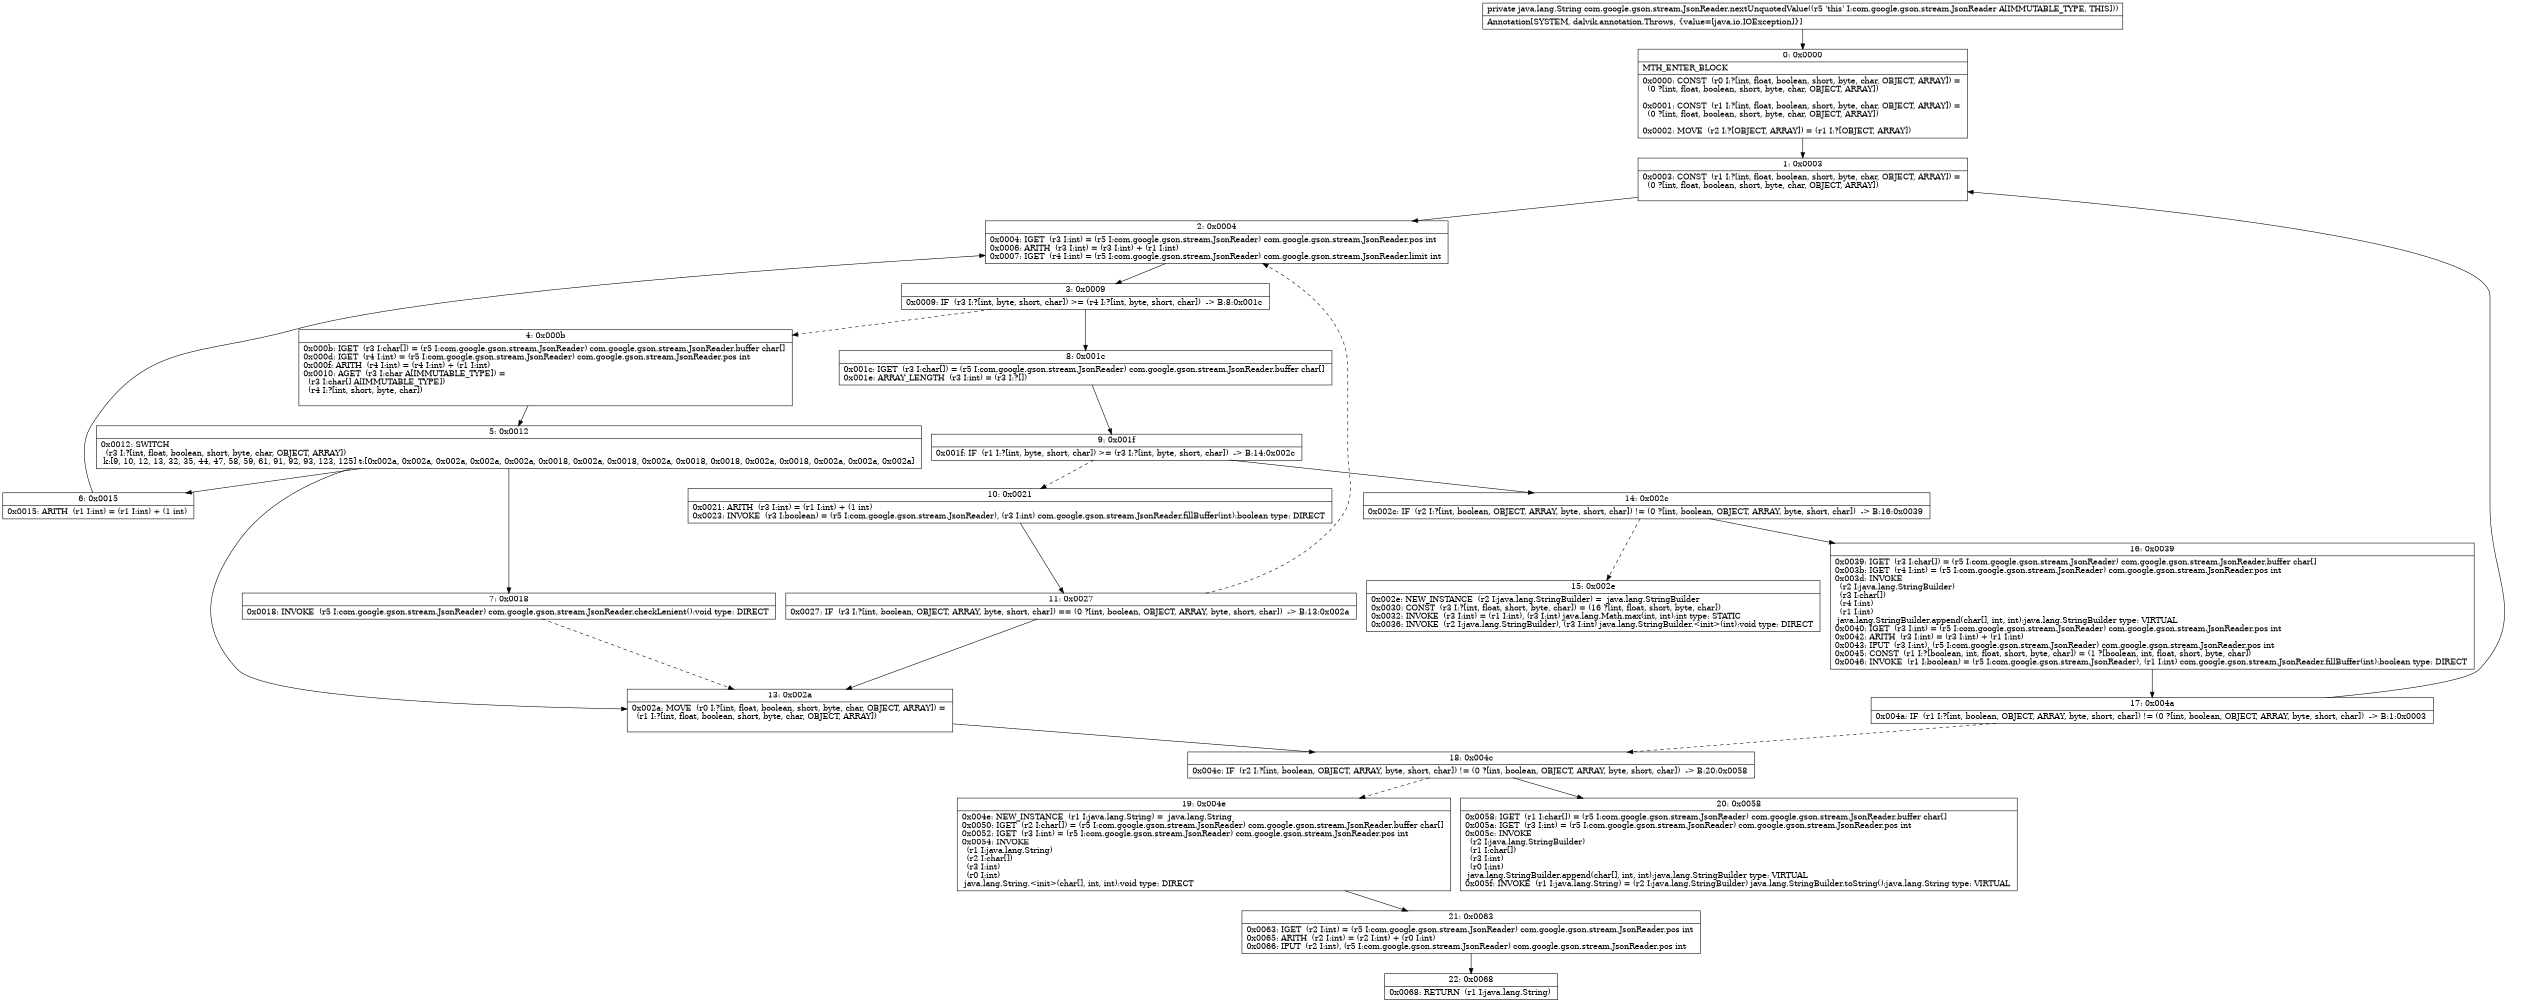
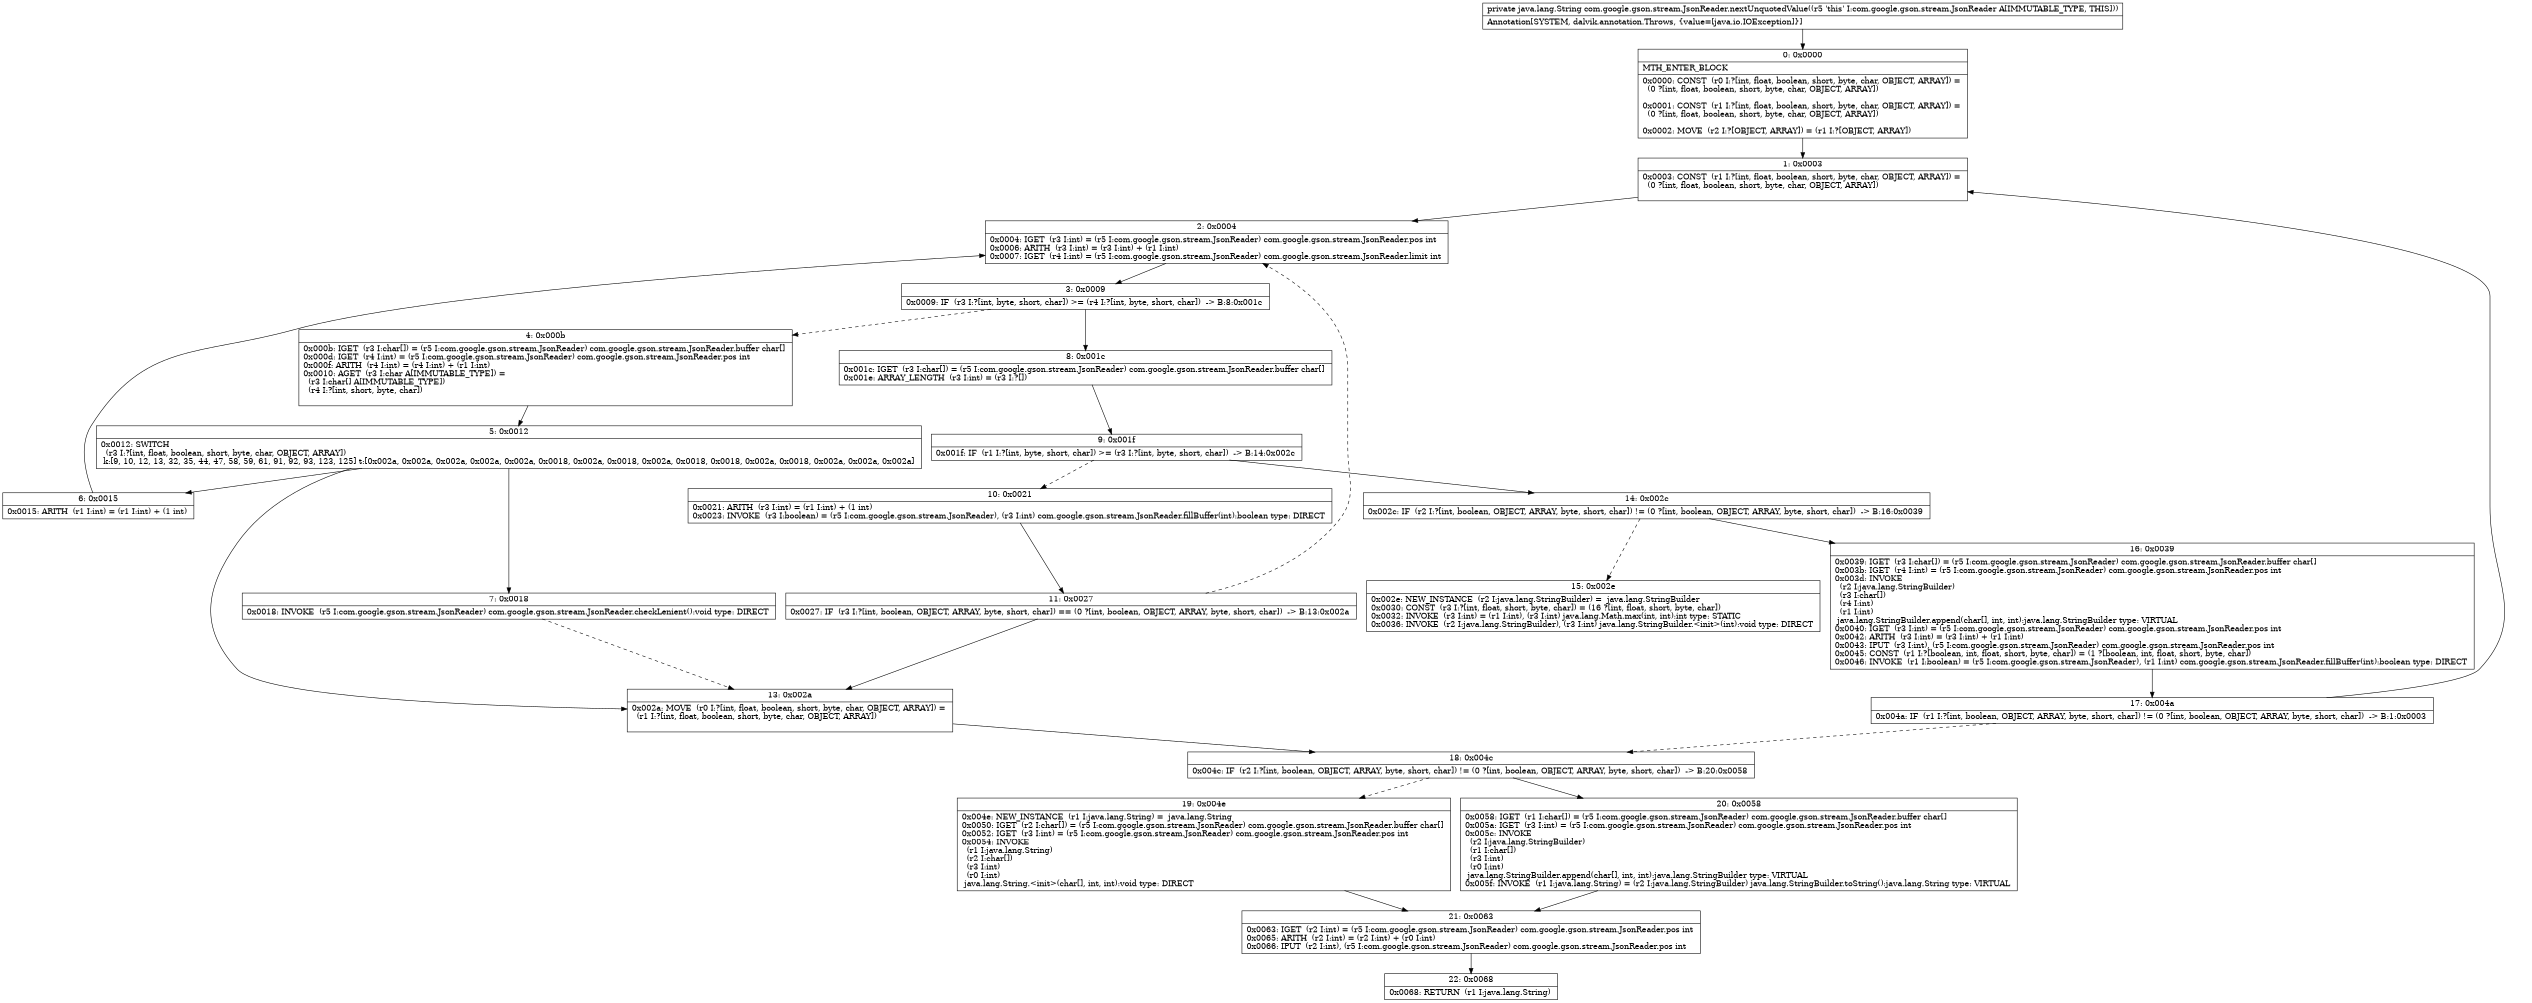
  digraph {
    node [shape=record]
    n1 [label="{0\:\ 0x0000|MTH_ENTER_BLOCK\l|0x0000: CONST  (r0 I:?[int, float, boolean, short, byte, char, OBJECT, ARRAY]) = \l  (0 ?[int, float, boolean, short, byte, char, OBJECT, ARRAY])\l \l0x0001: CONST  (r1 I:?[int, float, boolean, short, byte, char, OBJECT, ARRAY]) = \l  (0 ?[int, float, boolean, short, byte, char, OBJECT, ARRAY])\l \l0x0002: MOVE  (r2 I:?[OBJECT, ARRAY]) = (r1 I:?[OBJECT, ARRAY]) \l}"]
    n2 [label="{1\:\ 0x0003|0x0003: CONST  (r1 I:?[int, float, boolean, short, byte, char, OBJECT, ARRAY]) = \l  (0 ?[int, float, boolean, short, byte, char, OBJECT, ARRAY])\l \l}"]
    n3 [label="{2\:\ 0x0004|0x0004: IGET  (r3 I:int) = (r5 I:com.google.gson.stream.JsonReader) com.google.gson.stream.JsonReader.pos int \l0x0006: ARITH  (r3 I:int) = (r3 I:int) + (r1 I:int) \l0x0007: IGET  (r4 I:int) = (r5 I:com.google.gson.stream.JsonReader) com.google.gson.stream.JsonReader.limit int \l}"]
    n4 [label="{3\:\ 0x0009|0x0009: IF  (r3 I:?[int, byte, short, char]) \>= (r4 I:?[int, byte, short, char])  \-\> B:8:0x001c \l}"]
    n5 [label="{4\:\ 0x000b|0x000b: IGET  (r3 I:char[]) = (r5 I:com.google.gson.stream.JsonReader) com.google.gson.stream.JsonReader.buffer char[] \l0x000d: IGET  (r4 I:int) = (r5 I:com.google.gson.stream.JsonReader) com.google.gson.stream.JsonReader.pos int \l0x000f: ARITH  (r4 I:int) = (r4 I:int) + (r1 I:int) \l0x0010: AGET  (r3 I:char A[IMMUTABLE_TYPE]) = \l  (r3 I:char[] A[IMMUTABLE_TYPE])\l  (r4 I:?[int, short, byte, char])\l \l}"]
    n6 [label="{8\:\ 0x001c|0x001c: IGET  (r3 I:char[]) = (r5 I:com.google.gson.stream.JsonReader) com.google.gson.stream.JsonReader.buffer char[] \l0x001e: ARRAY_LENGTH  (r3 I:int) = (r3 I:?[]) \l}"]
    n7 [label="{5\:\ 0x0012|0x0012: SWITCH  \l  (r3 I:?[int, float, boolean, short, byte, char, OBJECT, ARRAY])\l k:[9, 10, 12, 13, 32, 35, 44, 47, 58, 59, 61, 91, 92, 93, 123, 125] t:[0x002a, 0x002a, 0x002a, 0x002a, 0x002a, 0x0018, 0x002a, 0x0018, 0x002a, 0x0018, 0x0018, 0x002a, 0x0018, 0x002a, 0x002a, 0x002a] \l}"]
    n8 [label="{9\:\ 0x001f|0x001f: IF  (r1 I:?[int, byte, short, char]) \>= (r3 I:?[int, byte, short, char])  \-\> B:14:0x002c \l}"]
    n9 [label="{6\:\ 0x0015|0x0015: ARITH  (r1 I:int) = (r1 I:int) + (1 int) \l}"]
    n10 [label="{7\:\ 0x0018|0x0018: INVOKE  (r5 I:com.google.gson.stream.JsonReader) com.google.gson.stream.JsonReader.checkLenient():void type: DIRECT \l}"]
    n11 [label="{13\:\ 0x002a|0x002a: MOVE  (r0 I:?[int, float, boolean, short, byte, char, OBJECT, ARRAY]) = \l  (r1 I:?[int, float, boolean, short, byte, char, OBJECT, ARRAY])\l \l}"]
    n12 [label="{18\:\ 0x004c|0x004c: IF  (r2 I:?[int, boolean, OBJECT, ARRAY, byte, short, char]) != (0 ?[int, boolean, OBJECT, ARRAY, byte, short, char])  \-\> B:20:0x0058 \l}"]
    n13 [label="{10\:\ 0x0021|0x0021: ARITH  (r3 I:int) = (r1 I:int) + (1 int) \l0x0023: INVOKE  (r3 I:boolean) = (r5 I:com.google.gson.stream.JsonReader), (r3 I:int) com.google.gson.stream.JsonReader.fillBuffer(int):boolean type: DIRECT \l}"]
    n14 [label="{14\:\ 0x002c|0x002c: IF  (r2 I:?[int, boolean, OBJECT, ARRAY, byte, short, char]) != (0 ?[int, boolean, OBJECT, ARRAY, byte, short, char])  \-\> B:16:0x0039 \l}"]
    n15 [label="{11\:\ 0x0027|0x0027: IF  (r3 I:?[int, boolean, OBJECT, ARRAY, byte, short, char]) == (0 ?[int, boolean, OBJECT, ARRAY, byte, short, char])  \-\> B:13:0x002a \l}"]
    n16 [label="{15\:\ 0x002e|0x002e: NEW_INSTANCE  (r2 I:java.lang.StringBuilder) =  java.lang.StringBuilder \l0x0030: CONST  (r3 I:?[int, float, short, byte, char]) = (16 ?[int, float, short, byte, char]) \l0x0032: INVOKE  (r3 I:int) = (r1 I:int), (r3 I:int) java.lang.Math.max(int, int):int type: STATIC \l0x0036: INVOKE  (r2 I:java.lang.StringBuilder), (r3 I:int) java.lang.StringBuilder.\<init\>(int):void type: DIRECT \l}"]
    n17 [label="{16\:\ 0x0039|0x0039: IGET  (r3 I:char[]) = (r5 I:com.google.gson.stream.JsonReader) com.google.gson.stream.JsonReader.buffer char[] \l0x003b: IGET  (r4 I:int) = (r5 I:com.google.gson.stream.JsonReader) com.google.gson.stream.JsonReader.pos int \l0x003d: INVOKE  \l  (r2 I:java.lang.StringBuilder)\l  (r3 I:char[])\l  (r4 I:int)\l  (r1 I:int)\l java.lang.StringBuilder.append(char[], int, int):java.lang.StringBuilder type: VIRTUAL \l0x0040: IGET  (r3 I:int) = (r5 I:com.google.gson.stream.JsonReader) com.google.gson.stream.JsonReader.pos int \l0x0042: ARITH  (r3 I:int) = (r3 I:int) + (r1 I:int) \l0x0043: IPUT  (r3 I:int), (r5 I:com.google.gson.stream.JsonReader) com.google.gson.stream.JsonReader.pos int \l0x0045: CONST  (r1 I:?[boolean, int, float, short, byte, char]) = (1 ?[boolean, int, float, short, byte, char]) \l0x0046: INVOKE  (r1 I:boolean) = (r5 I:com.google.gson.stream.JsonReader), (r1 I:int) com.google.gson.stream.JsonReader.fillBuffer(int):boolean type: DIRECT \l}"]
    n18 [label="{19\:\ 0x004e|0x004e: NEW_INSTANCE  (r1 I:java.lang.String) =  java.lang.String \l0x0050: IGET  (r2 I:char[]) = (r5 I:com.google.gson.stream.JsonReader) com.google.gson.stream.JsonReader.buffer char[] \l0x0052: IGET  (r3 I:int) = (r5 I:com.google.gson.stream.JsonReader) com.google.gson.stream.JsonReader.pos int \l0x0054: INVOKE  \l  (r1 I:java.lang.String)\l  (r2 I:char[])\l  (r3 I:int)\l  (r0 I:int)\l java.lang.String.\<init\>(char[], int, int):void type: DIRECT \l}"]
    n19 [label="{20\:\ 0x0058|0x0058: IGET  (r1 I:char[]) = (r5 I:com.google.gson.stream.JsonReader) com.google.gson.stream.JsonReader.buffer char[] \l0x005a: IGET  (r3 I:int) = (r5 I:com.google.gson.stream.JsonReader) com.google.gson.stream.JsonReader.pos int \l0x005c: INVOKE  \l  (r2 I:java.lang.StringBuilder)\l  (r1 I:char[])\l  (r3 I:int)\l  (r0 I:int)\l java.lang.StringBuilder.append(char[], int, int):java.lang.StringBuilder type: VIRTUAL \l0x005f: INVOKE  (r1 I:java.lang.String) = (r2 I:java.lang.StringBuilder) java.lang.StringBuilder.toString():java.lang.String type: VIRTUAL \l}"]
    n20 [label="{17\:\ 0x004a|0x004a: IF  (r1 I:?[int, boolean, OBJECT, ARRAY, byte, short, char]) != (0 ?[int, boolean, OBJECT, ARRAY, byte, short, char])  \-\> B:1:0x0003 \l}"]
    n21 [label="{21\:\ 0x0063|0x0063: IGET  (r2 I:int) = (r5 I:com.google.gson.stream.JsonReader) com.google.gson.stream.JsonReader.pos int \l0x0065: ARITH  (r2 I:int) = (r2 I:int) + (r0 I:int) \l0x0066: IPUT  (r2 I:int), (r5 I:com.google.gson.stream.JsonReader) com.google.gson.stream.JsonReader.pos int \l}"]
    n22 [label="{22\:\ 0x0068|0x0068: RETURN  (r1 I:java.lang.String) \l}"]
    n23 [label="{private java.lang.String com.google.gson.stream.JsonReader.nextUnquotedValue((r5 'this' I:com.google.gson.stream.JsonReader A[IMMUTABLE_TYPE, THIS]))  | Annotation[SYSTEM, dalvik.annotation.Throws, \{value=[java.io.IOException]\}]\l}"]
    n1 -> n2
    n2 -> n3
    n3 -> n4
    n4 -> n5 [style=dashed]
    n4 -> n6
    n5 -> n7
    n6 -> n8
    n7 -> n9
    n7 -> n10
    n7 -> n11
    n8 -> n13 [style=dashed]
    n8 -> n14
    n9 -> n3
    n10 -> n11 [style=dashed]
    n11 -> n12
    n12 -> n18 [style=dashed]
    n12 -> n19
    n13 -> n15
    n14 -> n16 [style=dashed]
    n14 -> n17
    n15 -> n3 [style=dashed]
    n15 -> n11
    n17 -> n20
    n18 -> n21
+   n19 -> n21
    n20 -> n2
    n20 -> n12 [style=dashed]
    n21 -> n22
    n23 -> n1
  }
